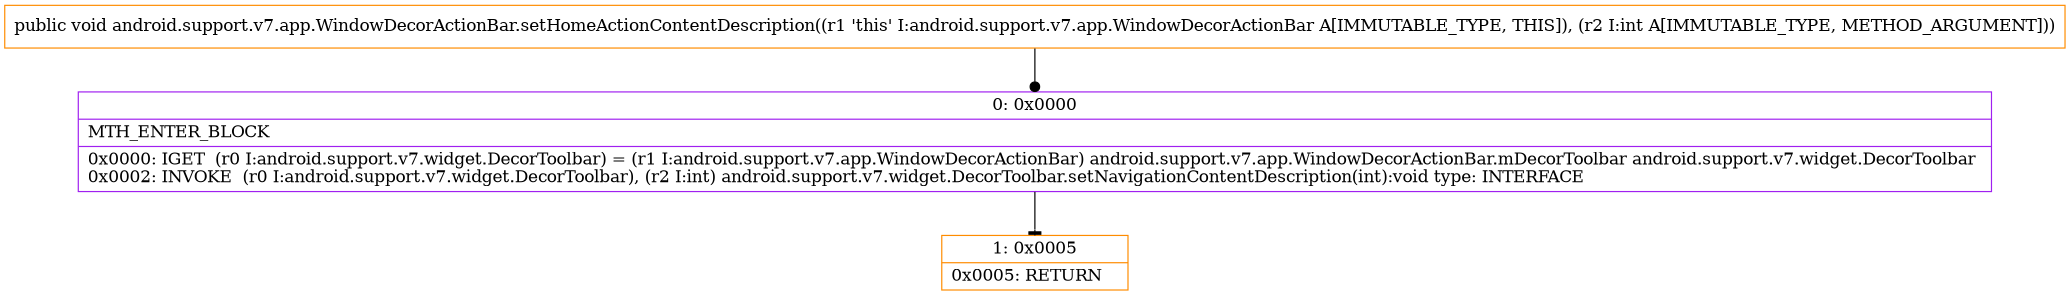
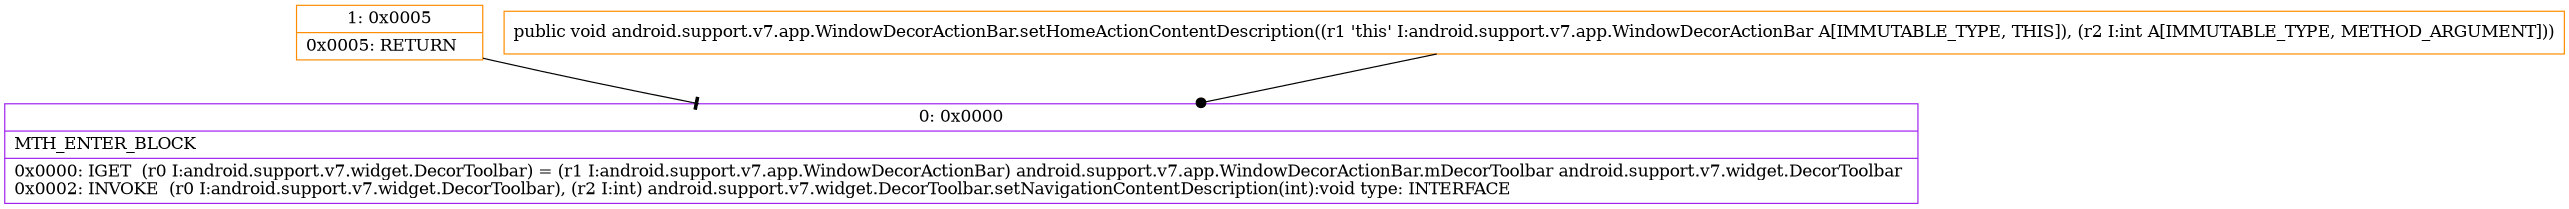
  digraph {
    node [shape=record color=darkorange]
    edge [style=solid]
    n1 [label="{0\:\ 0x0000|MTH_ENTER_BLOCK\l|0x0000: IGET  (r0 I:android.support.v7.widget.DecorToolbar) = (r1 I:android.support.v7.app.WindowDecorActionBar) android.support.v7.app.WindowDecorActionBar.mDecorToolbar android.support.v7.widget.DecorToolbar \l0x0002: INVOKE  (r0 I:android.support.v7.widget.DecorToolbar), (r2 I:int) android.support.v7.widget.DecorToolbar.setNavigationContentDescription(int):void type: INTERFACE \l}" color=purple]
    n2 [label="{1\:\ 0x0005|0x0005: RETURN   \l}"]
    n3 [label="{public void android.support.v7.app.WindowDecorActionBar.setHomeActionContentDescription((r1 'this' I:android.support.v7.app.WindowDecorActionBar A[IMMUTABLE_TYPE, THIS]), (r2 I:int A[IMMUTABLE_TYPE, METHOD_ARGUMENT])) }"]
-   n1 -> n2 [arrowhead=tee]
+   n2 -> n1 [arrowhead=tee]
    n3 -> n1 [arrowhead=dot]
  }
